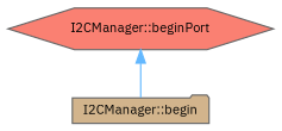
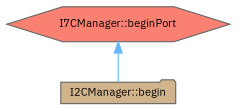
  digraph {
    rankdir=TB
    fontname="IBM Plex Sans"
    node [fontname="IBM Plex Sans" fontsize=10 style=filled]
-   n1 [color=gray40 fillcolor=salmon fontcolor=black height=0.2 label="I2CManager::beginPort" shape=hexagon width=0.4]
+   n1 [color=gray40 fillcolor=salmon fontcolor=black height=0.2 label="I7CManager::beginPort" shape=hexagon width=0.4]
    n2 [color=grey40 fillcolor=tan height=0.2 label="I2CManager::begin" shape=folder width=0.4]
    n1 -> n2 [color=steelblue1 dir=back fontname="IBM Plex Sans" fontsize=10 labelfontname=Helvetica labelfontsize=10 style=solid]
  }
